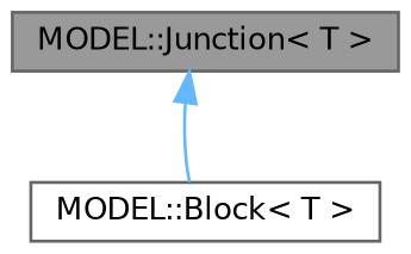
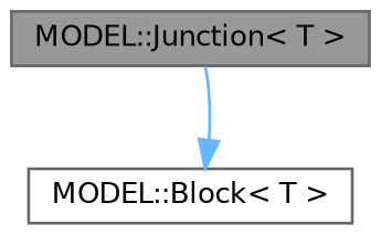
  digraph {
    node [color=gray40 fontname=Helvetica fontsize=10 shape=box style=filled]
    n1 [fillcolor=grey60 fontcolor=black height=0.2 label="MODEL::Junction\< T \>" width=0.4]
    n2 [fillcolor=white height=0.2 label="MODEL::Block\< T \>" width=0.4]
-   n1 -> n2 [color=steelblue1 dir=back fontname=Helvetica fontsize=10 labelfontname=Helvetica labelfontsize=10 style=solid]
+   n2 -> n1 [color=steelblue1 dir=back fontname=Helvetica fontsize=10 labelfontname=Helvetica labelfontsize=10 style=solid]
  }
